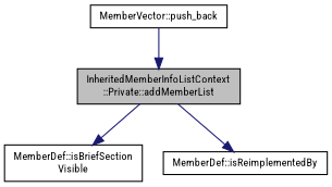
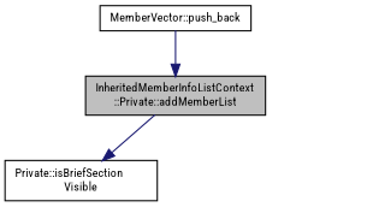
  digraph {
    fontname="Roboto Condensed"
    rankdir=TB
    node [color=black fillcolor=white fontname="Roboto Condensed" fontsize=10 shape=record style=filled]
    edge [color=midnightblue fontname="Roboto Condensed" fontsize=10 labelfontname=Helvetica labelfontsize=10 style=solid]
    n1 [fillcolor=grey75 fontcolor=black height=0.2 label="InheritedMemberInfoListContext\l::Private::addMemberList" width=0.4]
-   n2 [height=0.2 label="MemberDef::isBriefSection\lVisible" width=0.4]
-   n3 [height=0.2 label="MemberDef::isReimplementedBy" width=0.4]
+   n2 [height=0.2 label="Private::isBriefSection\lVisible" width=0.4]
    n4 [height=0.2 label="MemberVector::push_back" width=0.4]
    n1 -> n2
-   n1 -> n3
    n4 -> n1
  }
